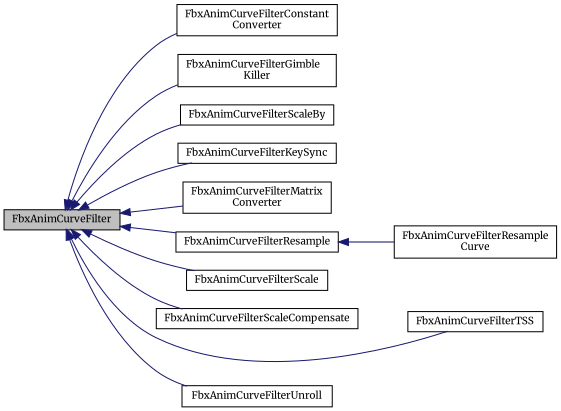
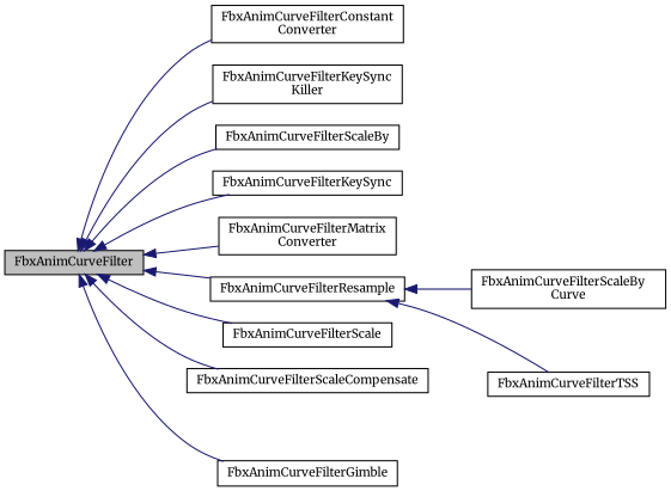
  digraph {
    fontname=Merriweather
    rankdir=LR
    node [color=black fillcolor=white fontname=Merriweather fontsize=10 shape=record style=filled]
    edge [color=midnightblue dir=back fontname=Merriweather fontsize=10 labelfontname=Helvetica labelfontsize=10 style=solid]
    n1 [fillcolor=grey75 fontcolor=black height=0.2 label=FbxAnimCurveFilter width=0.4]
    n2 [height=0.2 label="FbxAnimCurveFilterConstant\lConverter" width=0.4]
-   n3 [height=0.2 label="FbxAnimCurveFilterGimble\lKiller" width=0.4]
+   n3 [height=0.2 label="FbxAnimCurveFilterKeySync\lKiller" width=0.4]
    n4 [height=0.2 label=FbxAnimCurveFilterScaleBy width=0.4]
    n5 [height=0.2 label=FbxAnimCurveFilterKeySync width=0.4]
    n6 [height=0.2 label="FbxAnimCurveFilterMatrix\lConverter" width=0.4]
    n7 [height=0.2 label=FbxAnimCurveFilterResample width=0.4]
    n8 [height=0.2 label=FbxAnimCurveFilterScale width=0.4]
    n9 [height=0.2 label=FbxAnimCurveFilterScaleCompensate width=0.4]
    n10 [height=0.2 label=FbxAnimCurveFilterTSS width=0.4]
-   n11 [height=0.2 label=FbxAnimCurveFilterUnroll width=0.4]
-   n12 [height=0.2 label="FbxAnimCurveFilterResample\lCurve" width=0.4]
+   n11 [height=0.2 label=FbxAnimCurveFilterGimble width=0.4]
+   n12 [height=0.2 label="FbxAnimCurveFilterScaleBy\lCurve" width=0.4]
    n1 -> n2
    n1 -> n3
    n1 -> n4
    n1 -> n5
    n1 -> n6
    n1 -> n7
    n1 -> n8
    n1 -> n9
-   n1 -> n10
+   n7 -> n10
    n1 -> n11
    n7 -> n12
  }
